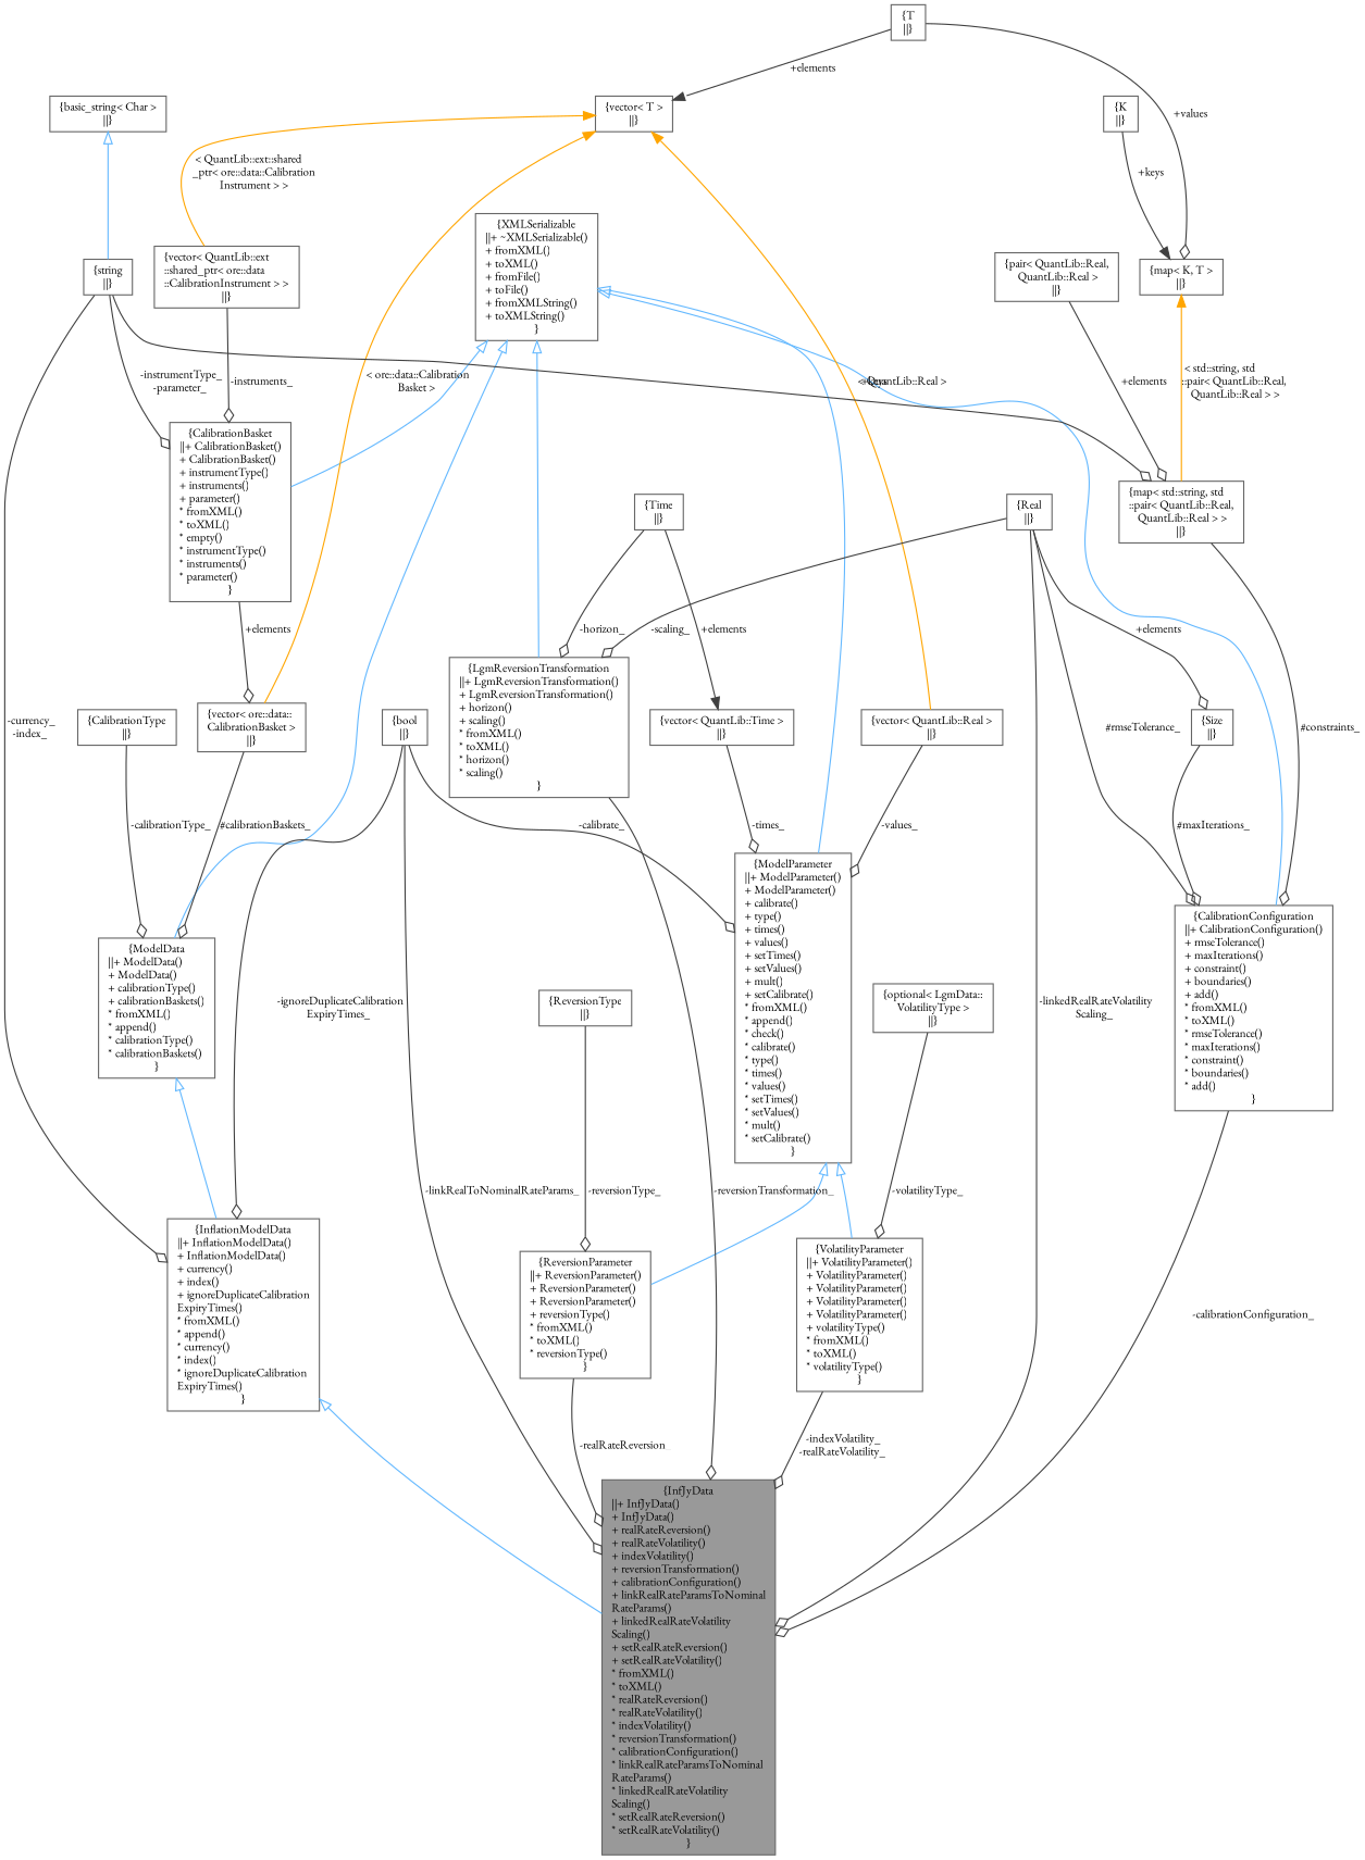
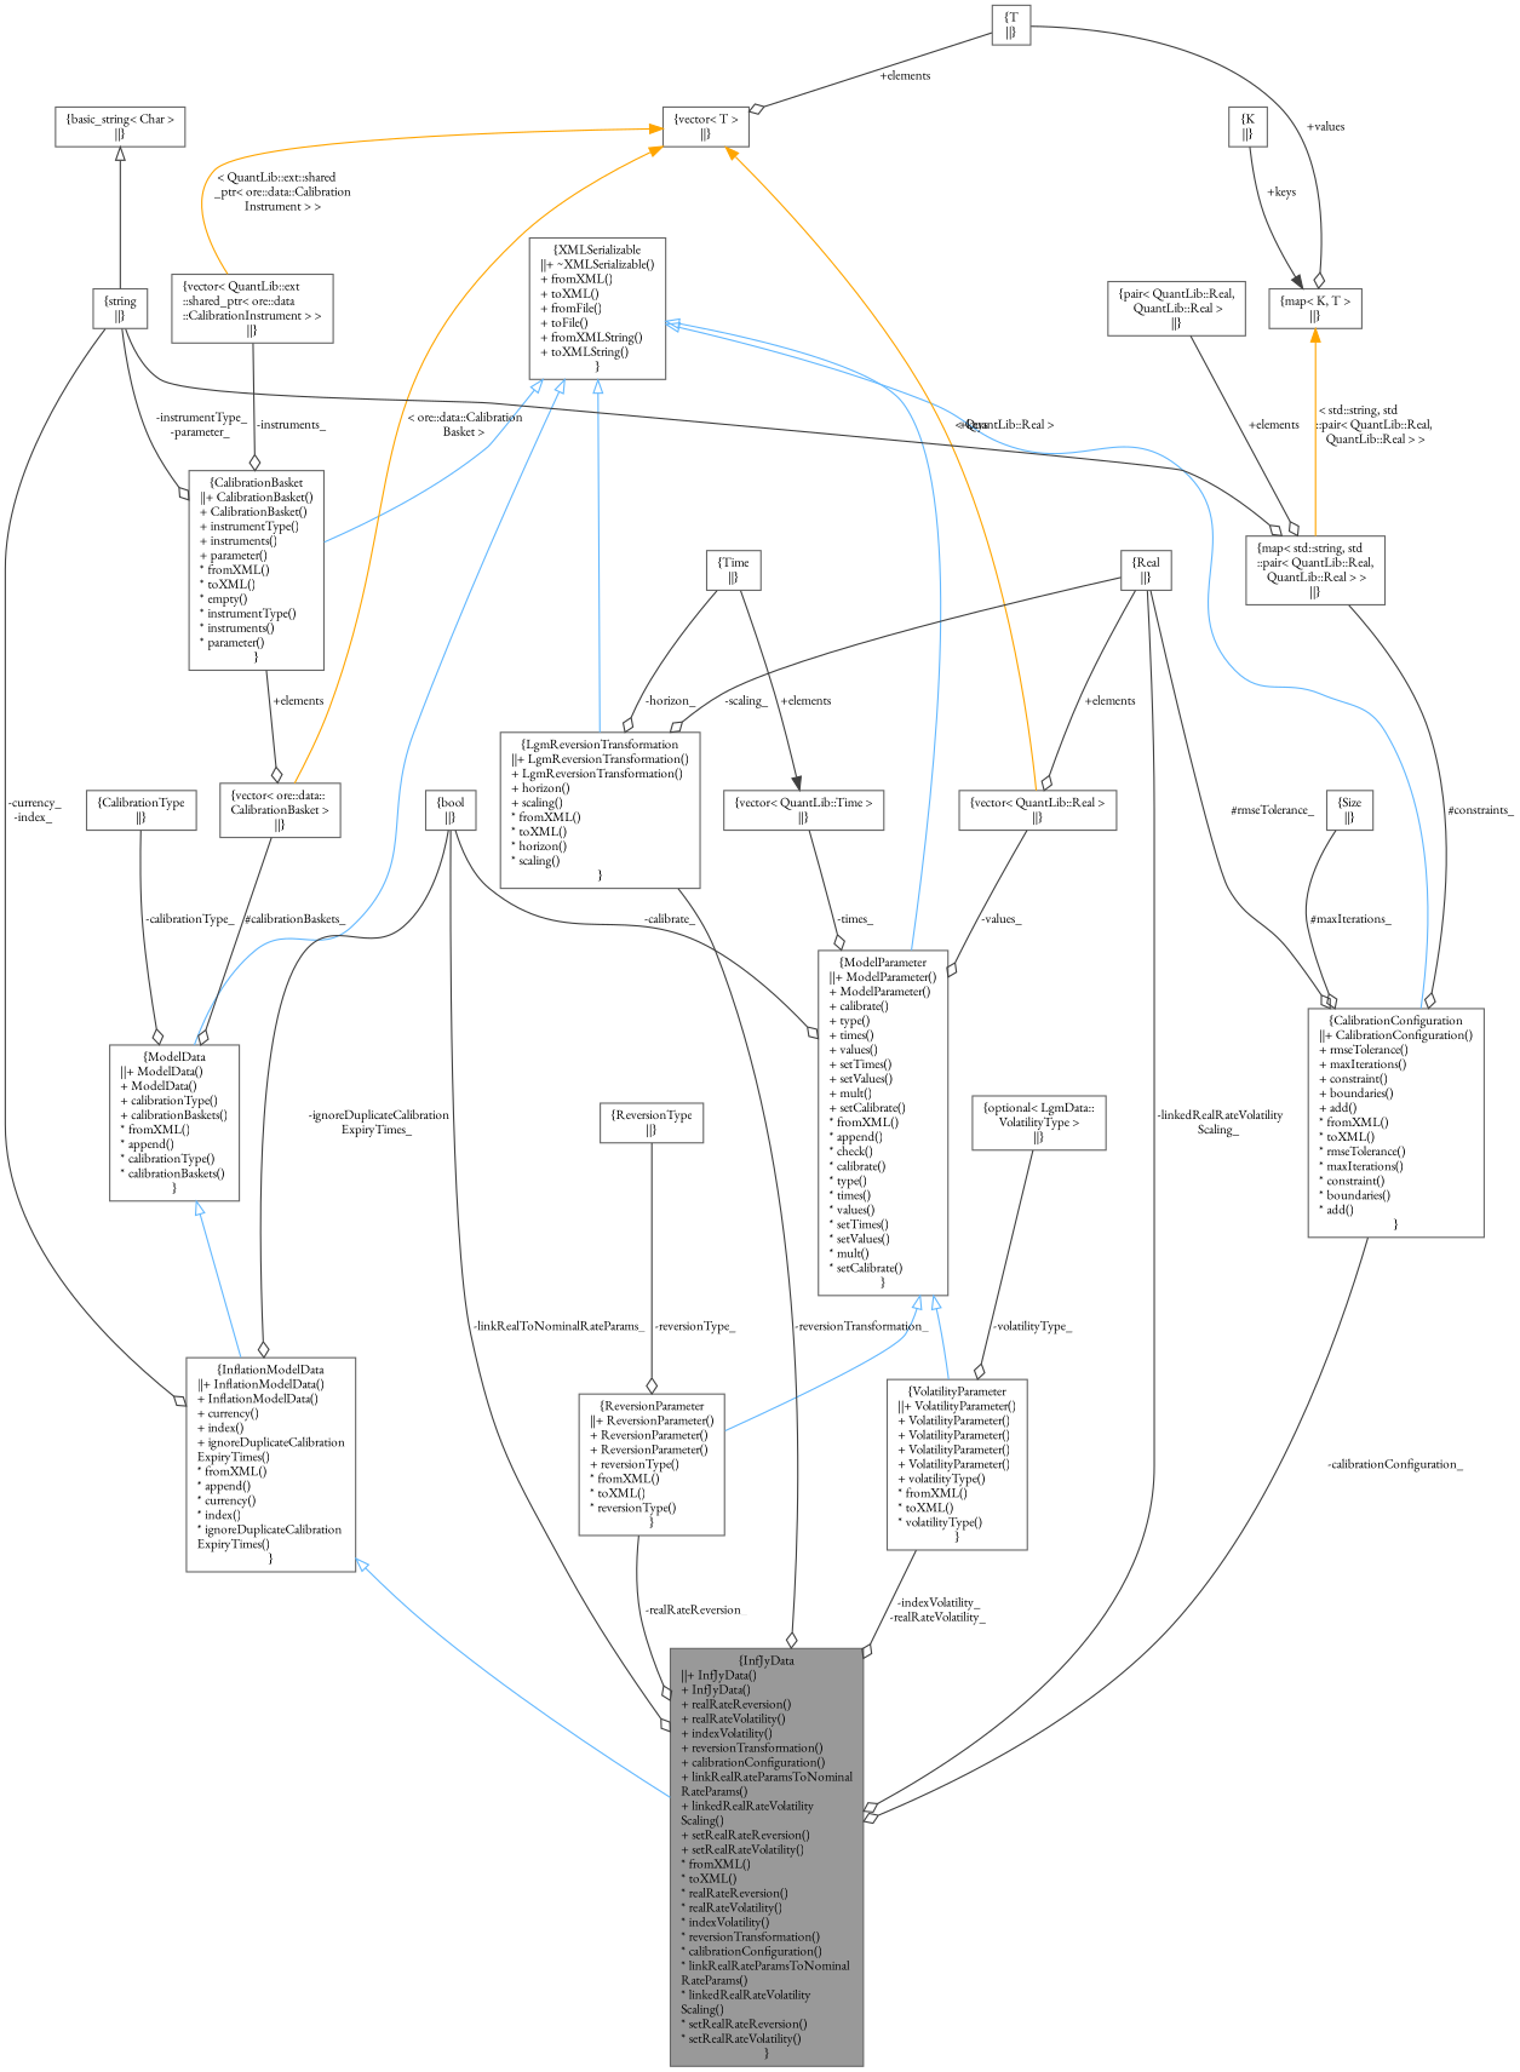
  digraph {
    fontname="EB Garamond"
    node [color=gray40 fillcolor=white fontname="EB Garamond" fontsize=10 shape=box style=filled]
    edge [color=grey25 fontname="EB Garamond" fontsize=10 labelfontname=Helvetica labelfontsize=10 style=solid arrowhead=odiamond]
    n1 [fillcolor=grey60 fontcolor=black height=0.2 label="{InfJyData\n||+ InfJyData()\l+ InfJyData()\l+ realRateReversion()\l+ realRateVolatility()\l+ indexVolatility()\l+ reversionTransformation()\l+ calibrationConfiguration()\l+ linkRealRateParamsToNominal\lRateParams()\l+ linkedRealRateVolatility\lScaling()\l+ setRealRateReversion()\l+ setRealRateVolatility()\l* fromXML()\l* toXML()\l* realRateReversion()\l* realRateVolatility()\l* indexVolatility()\l* reversionTransformation()\l* calibrationConfiguration()\l* linkRealRateParamsToNominal\lRateParams()\l* linkedRealRateVolatility\lScaling()\l* setRealRateReversion()\l* setRealRateVolatility()\l}" width=0.4]
    n2 [height=0.2 label="{InflationModelData\n||+ InflationModelData()\l+ InflationModelData()\l+ currency()\l+ index()\l+ ignoreDuplicateCalibration\lExpiryTimes()\l* fromXML()\l* append()\l* currency()\l* index()\l* ignoreDuplicateCalibration\lExpiryTimes()\l}" width=0.4]
    n3 [height=0.2 label="{ModelData\n||+ ModelData()\l+ ModelData()\l+ calibrationType()\l+ calibrationBaskets()\l* fromXML()\l* append()\l* calibrationType()\l* calibrationBaskets()\l}" width=0.4]
    n4 [height=0.2 label="{XMLSerializable\n||+ ~XMLSerializable()\l+ fromXML()\l+ toXML()\l+ fromFile()\l+ toFile()\l+ fromXMLString()\l+ toXMLString()\l}" width=0.4]
    n5 [height=0.2 label="{CalibrationBasket\n||+ CalibrationBasket()\l+ CalibrationBasket()\l+ instrumentType()\l+ instruments()\l+ parameter()\l* fromXML()\l* toXML()\l* empty()\l* instrumentType()\l* instruments()\l* parameter()\l}" width=0.4]
    n6 [height=0.2 label="{ModelParameter\n||+ ModelParameter()\l+ ModelParameter()\l+ calibrate()\l+ type()\l+ times()\l+ values()\l+ setTimes()\l+ setValues()\l+ mult()\l+ setCalibrate()\l* fromXML()\l* append()\l* check()\l* calibrate()\l* type()\l* times()\l* values()\l* setTimes()\l* setValues()\l* mult()\l* setCalibrate()\l}" width=0.4]
    n7 [height=0.2 label="{LgmReversionTransformation\n||+ LgmReversionTransformation()\l+ LgmReversionTransformation()\l+ horizon()\l+ scaling()\l* fromXML()\l* toXML()\l* horizon()\l* scaling()\l}" width=0.4]
    n8 [height=0.2 label="{CalibrationConfiguration\n||+ CalibrationConfiguration()\l+ rmseTolerance()\l+ maxIterations()\l+ constraint()\l+ boundaries()\l+ add()\l* fromXML()\l* toXML()\l* rmseTolerance()\l* maxIterations()\l* constraint()\l* boundaries()\l* add()\l}" width=0.4]
    n9 [height=0.2 label="{vector\< ore::data::\lCalibrationBasket \>\n||}" width=0.4]
    n10 [height=0.2 label="{ReversionParameter\n||+ ReversionParameter()\l+ ReversionParameter()\l+ ReversionParameter()\l+ reversionType()\l* fromXML()\l* toXML()\l* reversionType()\l}" width=0.4]
    n11 [height=0.2 label="{VolatilityParameter\n||+ VolatilityParameter()\l+ VolatilityParameter()\l+ VolatilityParameter()\l+ VolatilityParameter()\l+ VolatilityParameter()\l+ volatilityType()\l* fromXML()\l* toXML()\l* volatilityType()\l}" width=0.4]
    n12 [height=0.2 label="{CalibrationType\n||}" width=0.4]
    n13 [height=0.2 label="{vector\< QuantLib::ext\l::shared_ptr\< ore::data\l::CalibrationInstrument \> \>\n||}" width=0.4]
    n14 [height=0.2 label="{vector\< T \>\n||}" width=0.4]
    n15 [height=0.2 label="{vector\< QuantLib::Real \>\n||}" width=0.4]
    n16 [height=0.2 label="{vector\< QuantLib::Time \>\n||}" width=0.4]
    n17 [height=0.2 label="{T\n||}" width=0.4]
    n18 [height=0.2 label="{map\< K, T \>\n||}" width=0.4]
    n19 [height=0.2 label="{map\< std::string, std\l::pair\< QuantLib::Real,\l QuantLib::Real \> \>\n||}" width=0.4]
    n20 [height=0.2 label="{string\n||}" width=0.4]
    n21 [height=0.2 label="{basic_string\< Char \>\n||}" width=0.4]
    n22 [height=0.2 label="{bool\n||}" width=0.4]
    n23 [height=0.2 label="{Time\n||}" width=0.4]
    n24 [height=0.2 label="{Real\n||}" width=0.4]
    n25 [height=0.2 label="{ReversionType\n||}" width=0.4]
    n26 [height=0.2 label="{optional\< LgmData::\lVolatilityType \>\n||}" width=0.4]
    n27 [height=0.2 label="{Size\n||}" width=0.4]
    n28 [height=0.2 label="{pair\< QuantLib::Real,\l QuantLib::Real \>\n||}" width=0.4]
    n29 [height=0.2 label="{K\n||}" width=0.4]
    n2 -> n1 [arrowtail=onormal color=steelblue1 dir=back arrowhead=""]
    n3 -> n2 [arrowtail=onormal color=steelblue1 dir=back arrowhead=""]
    n4 -> n3 [arrowtail=onormal color=steelblue1 dir=back arrowhead=""]
    n4 -> n5 [arrowtail=onormal color=steelblue1 dir=back arrowhead=""]
    n4 -> n6 [arrowtail=onormal color=steelblue1 dir=back arrowhead=""]
    n4 -> n7 [arrowtail=onormal color=steelblue1 dir=back arrowhead=""]
    n4 -> n8 [arrowtail=onormal color=steelblue1 dir=back arrowhead=""]
    n5 -> n9 [label=" +elements"]
    n6 -> n10 [arrowtail=onormal color=steelblue1 dir=back arrowhead=""]
    n6 -> n11 [arrowtail=onormal color=steelblue1 dir=back arrowhead=""]
    n7 -> n1 [label=" -reversionTransformation_"]
    n8 -> n1 [label=" -calibrationConfiguration_"]
    n9 -> n3 [label=" #calibrationBaskets_"]
    n10 -> n1 [label=" -realRateReversion_"]
    n11 -> n1 [label=" -indexVolatility_\n-realRateVolatility_"]
    n12 -> n3 [label=" -calibrationType_"]
    n13 -> n5 [label=" -instruments_"]
    n14 -> n9 [color=orange dir=back label=" \< ore::data::Calibration\lBasket \>" arrowhead=""]
    n14 -> n13 [color=orange dir=back label=" \< QuantLib::ext::shared\l_ptr\< ore::data::Calibration\lInstrument \> \>" arrowhead=""]
    n14 -> n15 [color=orange dir=back label=" \< QuantLib::Real \>" arrowhead=""]
    n15 -> n6 [label=" -values_"]
    n16 -> n6 [label=" -times_"]
-   n17 -> n14 [arrowhead=normal label=" +elements"]
+   n17 -> n14 [label=" +elements"]
    n17 -> n18 [label=" +values"]
    n18 -> n19 [color=orange dir=back label=" \< std::string, std\l::pair\< QuantLib::Real,\l QuantLib::Real \> \>" arrowhead=""]
    n19 -> n8 [label=" #constraints_"]
    n20 -> n2 [label=" -currency_\n-index_"]
    n20 -> n5 [label=" -instrumentType_\n-parameter_"]
    n20 -> n19 [label=" +keys"]
-   n21 -> n20 [arrowtail=onormal color=steelblue1 dir=back arrowhead=""]
+   n21 -> n20 [arrowtail=onormal dir=back arrowhead=""]
    n22 -> n1 [label=" -linkRealToNominalRateParams_"]
    n22 -> n2 [label=" -ignoreDuplicateCalibration\lExpiryTimes_"]
    n22 -> n6 [label=" -calibrate_"]
    n23 -> n7 [label=" -horizon_"]
    n23 -> n16 [arrowhead=normal label=" +elements"]
    n24 -> n1 [label=" -linkedRealRateVolatility\lScaling_"]
    n24 -> n7 [label=" -scaling_"]
    n24 -> n8 [label=" #rmseTolerance_"]
-   n24 -> n27 [label=" +elements"]
+   n24 -> n15 [label=" +elements"]
    n25 -> n10 [label=" -reversionType_"]
    n26 -> n11 [label=" -volatilityType_"]
    n27 -> n8 [label=" #maxIterations_"]
    n28 -> n19 [label=" +elements"]
    n29 -> n18 [arrowhead=normal label=" +keys"]
  }
